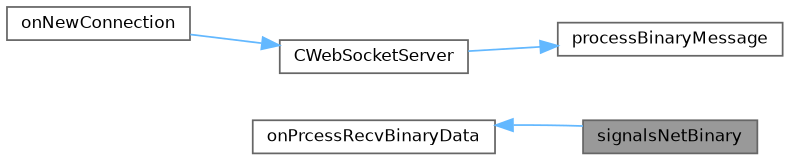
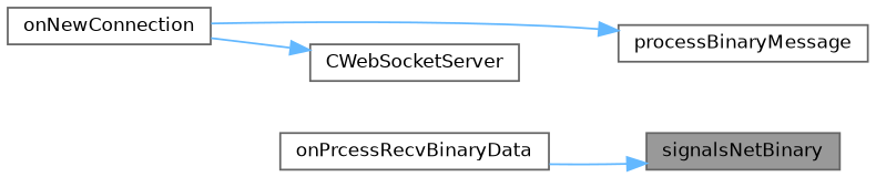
  digraph {
    rankdir=RL
    node [color=grey40 fillcolor=white fontname=Helvetica fontsize=10 shape=box style=filled]
    edge [color=steelblue1 dir=back fontname=Helvetica fontsize=10 labelfontname=Helvetica labelfontsize=10 style=solid]
    n1 [color=gray40 fillcolor=grey60 fontcolor=black height=0.2 label=signalsNetBinary width=0.4]
    n2 [height=0.2 label=onPrcessRecvBinaryData width=0.4]
    n3 [height=0.2 label=processBinaryMessage width=0.4]
    n4 [height=0.2 label=onNewConnection width=0.4]
    n5 [height=0.2 label=CWebSocketServer width=0.4]
-   n2 -> n1
-   n3 -> n5
+   n1 -> n2
+   n3 -> n4
    n5 -> n4
  }
